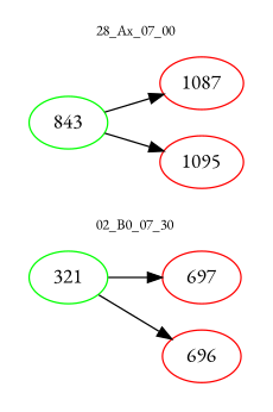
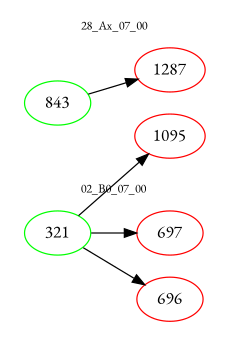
  digraph {
    fontname="EB Garamond"
    rankdir=LR
    node [color=red fontname="EB Garamond"]
    edge [color=black fontname="EB Garamond"]
    n1 [color=green label=843]
    n2 [label=1095]
-   n3 [label=1087]
+   n3 [label=1287]
    n4 [color=green label=321]
    n5 [label=696]
    n6 [label=697]
    subgraph cluster_1 {
      color=white
      fontsize=10
      label="28_Ax_07_00"
      n1
      n2
      n3
    }
    subgraph cluster_2 {
      color=white
      fontsize=10
-     label="02_B0_07_30"
+     label="02_B0_07_00"
      n4
      n5
      n6
    }
-   n1 -> n2
+   n4 -> n2
    n1 -> n3
    n4 -> n5
    n4 -> n6
  }
